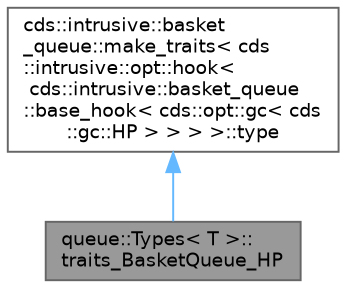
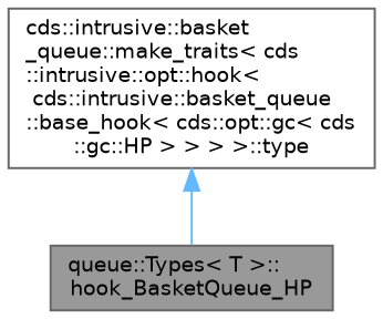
  digraph {
    rankdir=TB
    node [color=gray40 fontname=Helvetica fontsize=10 shape=box style=filled]
-   n1 [fillcolor=grey60 fontcolor=black height=0.2 label="queue::Types\< T \>::\ltraits_BasketQueue_HP" width=0.4]
+   n1 [fillcolor=grey60 fontcolor=black height=0.2 label="queue::Types\< T \>::\lhook_BasketQueue_HP" width=0.4]
    n2 [fillcolor=white height=0.2 label="cds::intrusive::basket\l_queue::make_traits\< cds\l::intrusive::opt::hook\<\l cds::intrusive::basket_queue\l::base_hook\< cds::opt::gc\< cds\l::gc::HP \> \> \> \>::type" width=0.4]
    n2 -> n1 [color=steelblue1 dir=back fontname=Helvetica fontsize=10 labelfontname=Helvetica labelfontsize=10 style=solid]
  }
